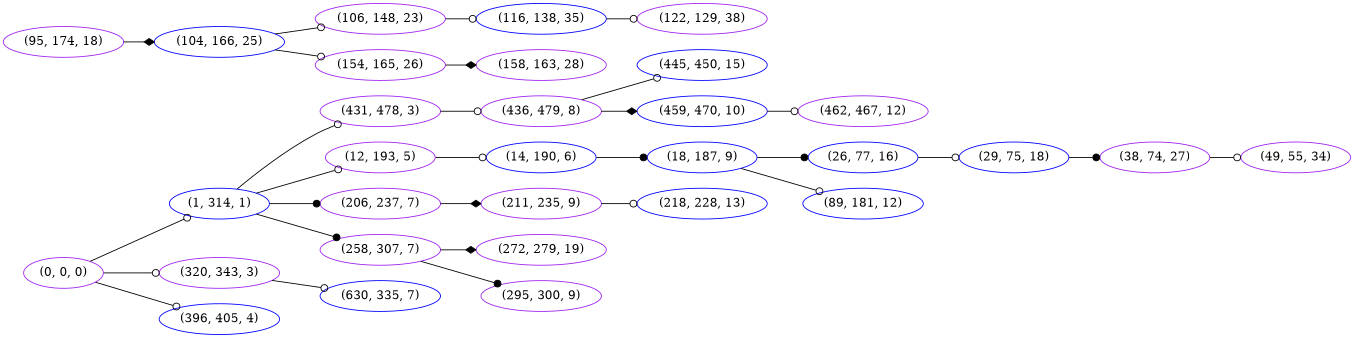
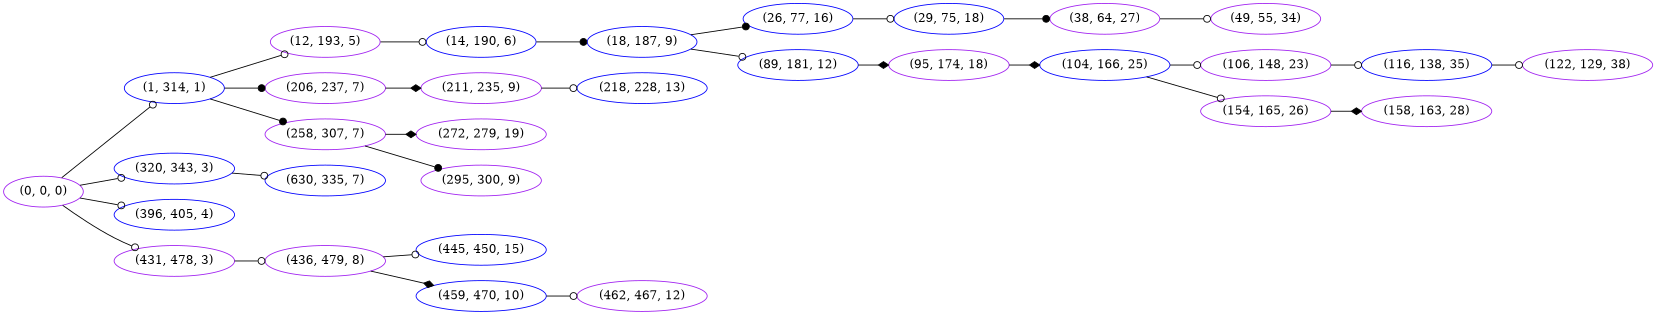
  digraph {
    rankdir=LR
    node [color=purple]
    edge [arrowhead=odot]
    "(1, 314, 1)" [color=blue]
    "(0, 0, 0)"
-   "(320, 343, 3)"
+   "(320, 343, 3)" [color=blue]
    "(396, 405, 4)" [color=blue]
    "(431, 478, 3)"
    "(12, 193, 5)"
    "(206, 237, 7)"
    "(258, 307, 7)"
    n9 [color=blue label="(630, 335, 7)"]
    n10 [label="(436, 479, 8)"]
    "(14, 190, 6)" [color=blue]
    "(211, 235, 9)"
    "(272, 279, 19)"
    "(295, 300, 9)"
    "(18, 187, 9)" [color=blue]
    "(26, 77, 16)" [color=blue]
    "(89, 181, 12)" [color=blue]
    "(29, 75, 18)" [color=blue]
    "(95, 174, 18)"
-   "(38, 64, 27)" [label="(38, 74, 27)"]
+   "(38, 64, 27)"
    "(49, 55, 34)"
    "(104, 166, 25)" [color=blue]
    n23 [label="(106, 148, 23)"]
    "(154, 165, 26)"
    "(116, 138, 35)" [color=blue]
    "(158, 163, 28)"
    "(122, 129, 38)"
    "(218, 228, 13)" [color=blue]
    "(445, 450, 15)" [color=blue]
    "(459, 470, 10)" [color=blue]
    "(462, 467, 12)"
    "(1, 314, 1)" -> "(12, 193, 5)"
    "(1, 314, 1)" -> "(206, 237, 7)" [arrowhead=dot]
    "(1, 314, 1)" -> "(258, 307, 7)" [arrowhead=dot]
    "(0, 0, 0)" -> "(1, 314, 1)"
    "(0, 0, 0)" -> "(320, 343, 3)"
    "(0, 0, 0)" -> "(396, 405, 4)"
-   "(1, 314, 1)" -> "(431, 478, 3)"
+   "(0, 0, 0)" -> "(431, 478, 3)"
    "(320, 343, 3)" -> n9
    "(431, 478, 3)" -> n10
    "(12, 193, 5)" -> "(14, 190, 6)"
    "(206, 237, 7)" -> "(211, 235, 9)" [arrowhead=diamond]
    "(258, 307, 7)" -> "(272, 279, 19)" [arrowhead=diamond]
    "(258, 307, 7)" -> "(295, 300, 9)" [arrowhead=dot]
    n10 -> "(445, 450, 15)"
    n10 -> "(459, 470, 10)" [arrowhead=diamond]
    "(14, 190, 6)" -> "(18, 187, 9)" [arrowhead=dot]
    "(211, 235, 9)" -> "(218, 228, 13)"
    "(18, 187, 9)" -> "(26, 77, 16)" [arrowhead=dot]
    "(18, 187, 9)" -> "(89, 181, 12)"
    "(26, 77, 16)" -> "(29, 75, 18)"
+   "(89, 181, 12)" -> "(95, 174, 18)" [arrowhead=diamond]
    "(29, 75, 18)" -> "(38, 64, 27)" [arrowhead=dot]
    "(95, 174, 18)" -> "(104, 166, 25)" [arrowhead=diamond]
    "(38, 64, 27)" -> "(49, 55, 34)"
    "(104, 166, 25)" -> n23
    "(104, 166, 25)" -> "(154, 165, 26)"
    n23 -> "(116, 138, 35)"
    "(154, 165, 26)" -> "(158, 163, 28)" [arrowhead=diamond]
    "(116, 138, 35)" -> "(122, 129, 38)"
    "(459, 470, 10)" -> "(462, 467, 12)"
  }
